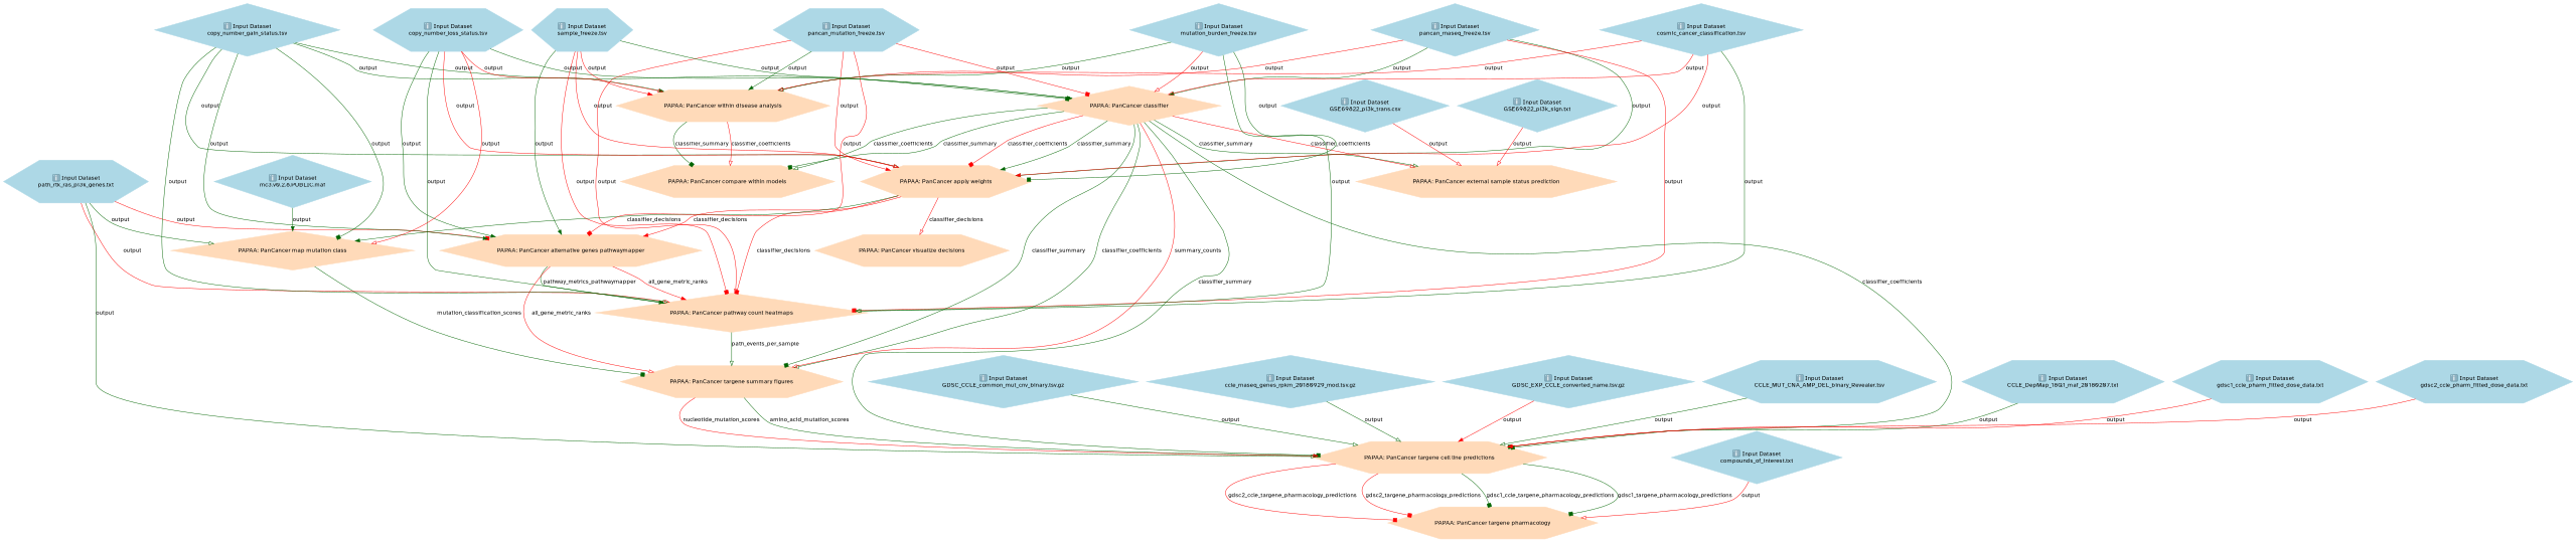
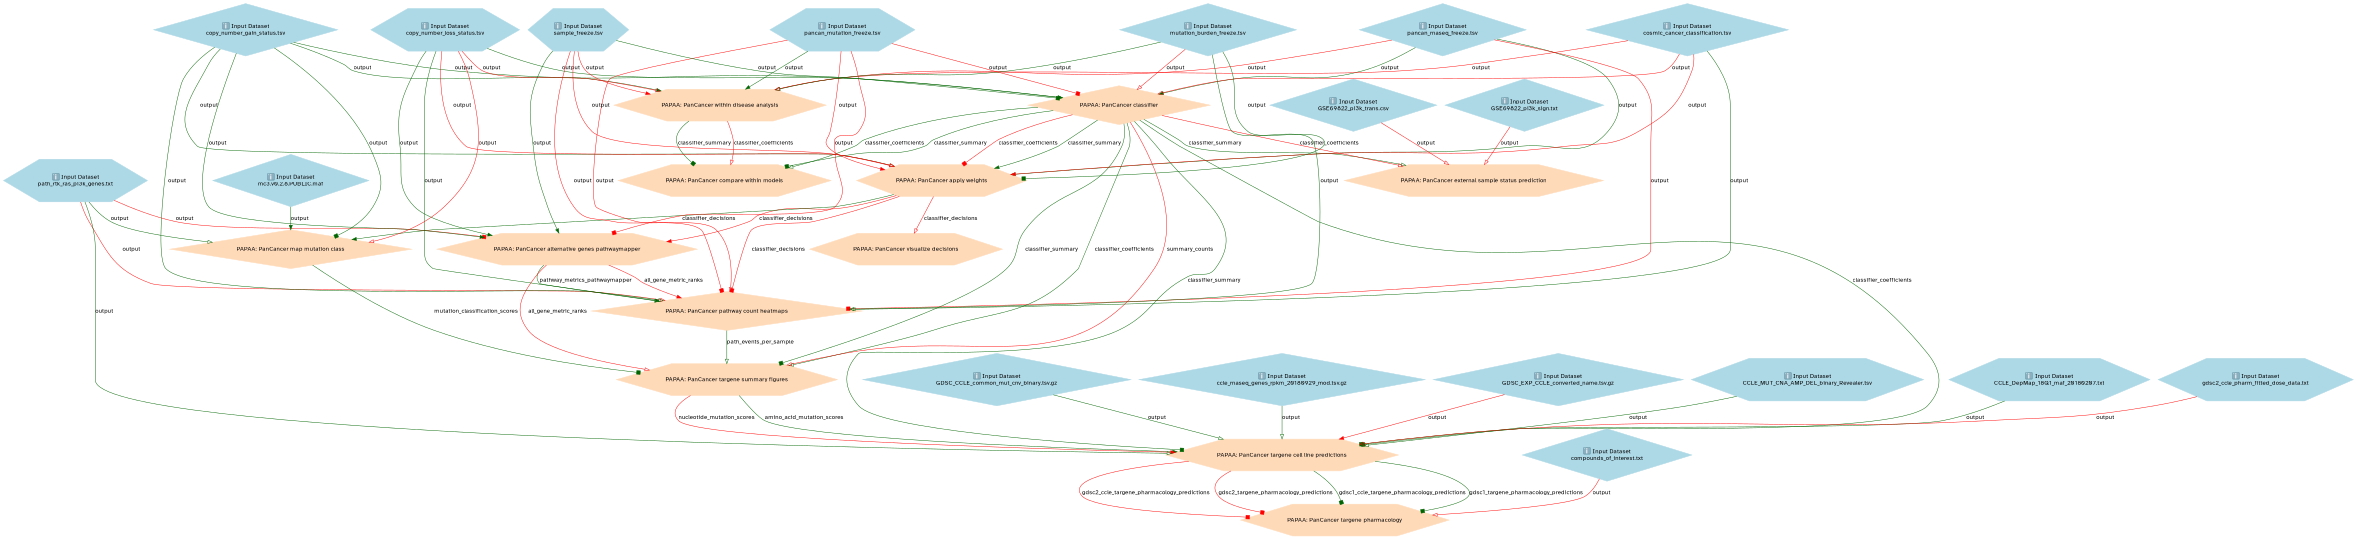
  digraph {
    node [color=lightblue fontname="Atkinson Hyperlegible" margin="0.2,0.2" shape=hexagon style=filled]
    edge [arrowhead=onormal color=darkgreen fontname="Atkinson Hyperlegible"]
    n1 [label="ℹ️ Input Dataset\npancan_rnaseq_freeze.tsv" shape=diamond]
    n2 [color=peachpuff label="PAPAA: PanCancer classifier" shape=diamond]
    n3 [color=peachpuff label="PAPAA: PanCancer within disease analysis"]
    n4 [color=peachpuff label="PAPAA: PanCancer apply weights"]
    n5 [color=peachpuff label="PAPAA: PanCancer pathway count heatmaps" shape=diamond]
    n6 [color=peachpuff label="PAPAA: PanCancer external sample status prediction"]
    n7 [color=peachpuff label="PAPAA: PanCancer targene cell line predictions"]
    n8 [color=peachpuff label="PAPAA: PanCancer compare within models"]
    n9 [color=peachpuff label="PAPAA: PanCancer targene summary figures"]
    n10 [color=peachpuff label="PAPAA: PanCancer alternative genes pathwaymapper"]
    n11 [color=peachpuff label="PAPAA: PanCancer map mutation class" shape=diamond]
    n12 [color=peachpuff label="PAPAA: PanCancer visualize decisions"]
    n13 [label="ℹ️ Input Dataset\npancan_mutation_freeze.tsv"]
    n14 [label="ℹ️ Input Dataset\nGSE69822_pi3k_sign.txt" shape=diamond]
    n15 [label="ℹ️ Input Dataset\nGSE69822_pi3k_trans.csv" shape=diamond]
    n16 [label="ℹ️ Input Dataset\nGDSC_CCLE_common_mut_cnv_binary.tsv.gz" shape=diamond]
    n17 [color=peachpuff label="PAPAA: PanCancer targene pharmacology"]
    n18 [label="ℹ️ Input Dataset\nccle_rnaseq_genes_rpkm_20180929_mod.tsv.gz" shape=diamond]
    n19 [label="ℹ️ Input Dataset\nGDSC_EXP_CCLE_converted_name.tsv.gz" shape=diamond]
    n20 [label="ℹ️ Input Dataset\nCCLE_MUT_CNA_AMP_DEL_binary_Revealer.tsv"]
    n21 [label="ℹ️ Input Dataset\ncompounds_of_interest.txt" shape=diamond]
    n22 [label="ℹ️ Input Dataset\ncosmic_cancer_classification.tsv" shape=diamond]
    n23 [label="ℹ️ Input Dataset\npath_rtk_ras_pi3k_genes.txt"]
    n24 [label="ℹ️ Input Dataset\ncopy_number_gain_status.tsv" shape=diamond]
    n25 [label="ℹ️ Input Dataset\ncopy_number_loss_status.tsv"]
    n26 [label="ℹ️ Input Dataset\nmutation_burden_freeze.tsv" shape=diamond]
    n27 [label="ℹ️ Input Dataset\nsample_freeze.tsv"]
    n28 [label="ℹ️ Input Dataset\nmc3.v0.2.8.PUBLIC.maf" shape=diamond]
    n29 [label="ℹ️ Input Dataset\nCCLE_DepMap_18Q1_maf_20180207.txt"]
-   n30 [label="ℹ️ Input Dataset\ngdsc1_ccle_pharm_fitted_dose_data.txt"]
    n31 [label="ℹ️ Input Dataset\ngdsc2_ccle_pharm_fitted_dose_data.txt"]
    n1 -> n2 [arrowhead=normal label=output]
    n1 -> n3 [color=red label=output]
    n1 -> n4 [label=output]
    n1 -> n5 [arrowhead=box color=red label=output]
    n2 -> n4 [arrowhead=box color=red label=classifier_coefficients]
    n2 -> n4 [arrowhead=normal label=classifier_summary]
    n2 -> n6 [label=classifier_summary]
    n2 -> n6 [color=red label=classifier_coefficients]
    n2 -> n7 [arrowhead=box label=classifier_summary]
    n2 -> n7 [arrowhead=box label=classifier_coefficients]
    n2 -> n8 [label=classifier_coefficients]
    n2 -> n8 [arrowhead=box label=classifier_summary]
    n2 -> n9 [arrowhead=box label=classifier_summary]
    n2 -> n9 [label=classifier_coefficients]
    n2 -> n9 [color=red label=summary_counts]
    n3 -> n8 [color=red label=classifier_coefficients]
    n3 -> n8 [arrowhead=box label=classifier_summary]
    n4 -> n5 [arrowhead=box color=red label=classifier_decisions]
    n4 -> n10 [arrowhead=normal color=red label=classifier_decisions]
    n4 -> n11 [arrowhead=normal label=classifier_decisions]
    n4 -> n12 [color=red label=classifier_decisions]
    n5 -> n9 [label=path_events_per_sample]
    n7 -> n17 [arrowhead=box label=gdsc1_ccle_targene_pharmacology_predictions]
    n7 -> n17 [arrowhead=box label=gdsc1_targene_pharmacology_predictions]
    n7 -> n17 [arrowhead=box color=red label=gdsc2_ccle_targene_pharmacology_predictions]
    n7 -> n17 [arrowhead=box color=red label=gdsc2_targene_pharmacology_predictions]
    n9 -> n7 [arrowhead=normal label=amino_acid_mutation_scores]
    n9 -> n7 [arrowhead=normal color=red label=nucleotide_mutation_scores]
    n10 -> n5 [arrowhead=normal color=red label=all_gene_metric_ranks]
    n10 -> n5 [label=pathway_metrics_pathwaymapper]
    n10 -> n9 [color=red label=all_gene_metric_ranks]
    n11 -> n9 [arrowhead=box label=mutation_classification_scores]
    n13 -> n2 [arrowhead=box color=red label=output]
    n13 -> n3 [arrowhead=normal label=output]
    n13 -> n4 [arrowhead=normal color=red label=output]
    n13 -> n5 [color=red label=output]
    n13 -> n10 [arrowhead=box color=red label=output]
    n14 -> n6 [color=red label=output]
    n15 -> n6 [color=red label=output]
    n16 -> n7 [label=output]
    n18 -> n7 [label=output]
    n19 -> n7 [arrowhead=normal color=red label=output]
    n20 -> n7 [label=output]
    n21 -> n17 [color=red label=output]
    n22 -> n2 [color=red label=output]
    n22 -> n3 [color=red label=output]
    n22 -> n4 [arrowhead=normal color=red label=output]
    n22 -> n5 [label=output]
    n23 -> n5 [color=red label=output]
    n23 -> n7 [label=output]
    n23 -> n10 [arrowhead=box color=red label=output]
    n23 -> n11 [label=output]
    n24 -> n2 [arrowhead=normal label=output]
    n24 -> n3 [arrowhead=normal label=output]
    n24 -> n4 [label=output]
    n24 -> n5 [label=output]
    n24 -> n10 [arrowhead=normal label=output]
    n24 -> n11 [arrowhead=box label=output]
    n25 -> n2 [label=output]
    n25 -> n3 [color=red label=output]
    n25 -> n4 [color=red label=output]
    n25 -> n5 [arrowhead=normal label=output]
    n25 -> n10 [arrowhead=normal label=output]
    n25 -> n11 [color=red label=output]
    n26 -> n2 [color=red label=output]
    n26 -> n3 [label=output]
    n26 -> n4 [arrowhead=box label=output]
    n26 -> n5 [label=output]
    n27 -> n2 [arrowhead=box label=output]
    n27 -> n3 [arrowhead=normal color=red label=output]
    n27 -> n4 [color=red label=output]
    n27 -> n5 [arrowhead=box color=red label=output]
    n27 -> n10 [arrowhead=normal label=output]
    n28 -> n11 [arrowhead=normal label=output]
    n29 -> n7 [arrowhead=box label=output]
-   n30 -> n7 [arrowhead=normal color=red label=output]
    n31 -> n7 [color=red label=output]
  }
